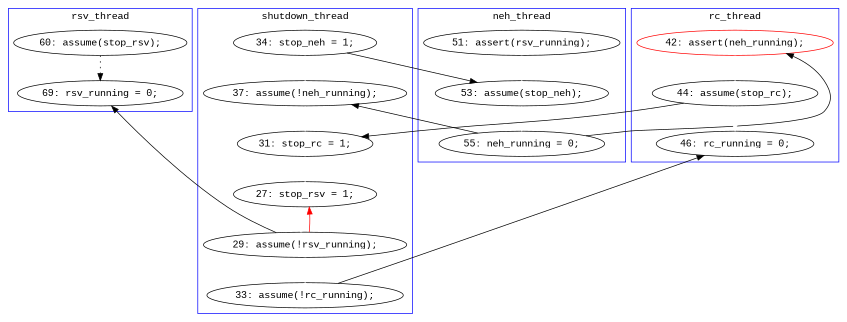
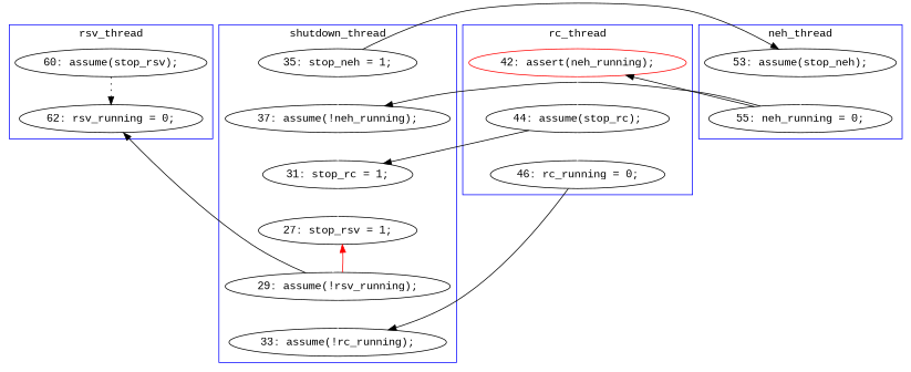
  digraph {
    fontname="Liberation Mono"
    node [fontname="Liberation Mono"]
    edge [color=white fontname="Liberation Mono" style=solid]
    n1 [label="60: assume(stop_rsv);"]
-   n2 [label="69: rsv_running = 0;"]
+   n2 [label="62: rsv_running = 0;"]
    n3 [label="55: neh_running = 0;"]
    n4 [label="53: assume(stop_neh);"]
-   n5 [label="51: assert(rsv_running);"]
    n6 [label="27: stop_rsv = 1;"]
    n7 [label="37: assume(!neh_running);"]
    n8 [label="31: stop_rc = 1;"]
    n9 [label="29: assume(!rsv_running);"]
-   n10 [label="34: stop_neh = 1;"]
+   n10 [label="35: stop_neh = 1;"]
    n11 [label="33: assume(!rc_running);"]
    n12 [color=red label="42: assert(neh_running);"]
    n13 [label="44: assume(stop_rc);"]
    n14 [label="46: rc_running = 0;"]
    subgraph cluster_1 {
      color=blue
      label=rsv_thread
      n1
      n2
    }
    subgraph cluster_2 {
      color=blue
      label=neh_thread
      n3
      n4
-     n5
    }
    subgraph cluster_3 {
      color=blue
      label=shutdown_thread
      n6
      n7
      n8
      n9
      n10
      n11
    }
    subgraph cluster_4 {
      color=blue
      label=rc_thread
      n12
      n13
      n14
    }
    n1 -> n2 [color=black style=dotted]
    n3 -> n7 [color=black constraint=false]
    n3 -> n12 [color=black constraint=false]
    n4 -> n3
-   n5 -> n4
    n6 -> n9
    n7 -> n8
    n8 -> n6
    n9 -> n2 [color=black constraint=false]
    n9 -> n6 [color=red constraint=false]
    n9 -> n11
    n10 -> n4 [color=black constraint=false]
    n10 -> n7
    n12 -> n13
    n13 -> n8 [color=black constraint=false]
    n13 -> n14
-   n11 -> n14 [color=black constraint=false]
+   n14 -> n11 [color=black constraint=false]
  }
